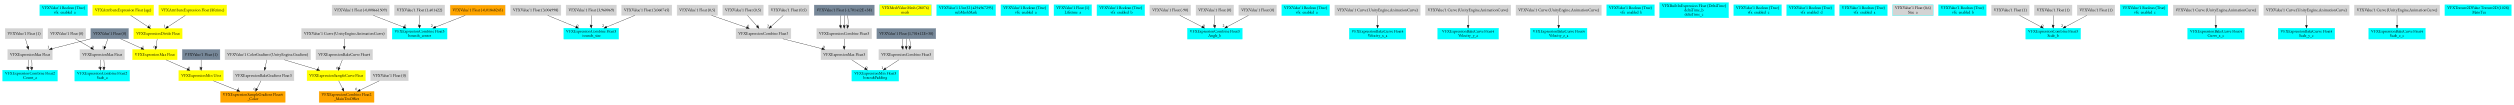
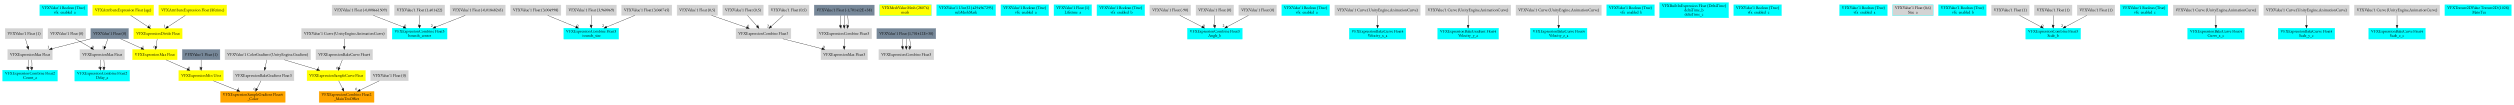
  digraph {
    fontname="EB Garamond"
    node [color=lightgray fontname="EB Garamond" shape=box style=filled]
    edge [fontname="EB Garamond" headlabel=0]
    n1 [color=cyan label="VFXValue`1 Boolean (True)\n_vfx_enabled_a"]
    n2 [color=cyan label="VFXExpressionCombine Float2\nCount_a"]
    n3 [label="VFXExpressionMax Float"]
    n4 [label="VFXValue`1 Float (1)"]
    n5 [color=lightslategray label="VFXValue`1 Float (0)"]
    n6 [label="VFXExpressionMax Float"]
    n7 [color=yellow label="VFXExpressionMax Float"]
-   n8 [color=cyan label="VFXExpressionCombine Float2\nScale_a"]
+   n8 [color=cyan label="VFXExpressionCombine Float2\nDelay_a"]
    n9 [color=yellow label="VFXExpressionMin Uint"]
    n10 [label="VFXValue`1 Float (0)"]
    n11 [color=cyan label="VFXExpressionCombine Float3\nbounds_center"]
    n12 [label="VFXValue`1 Float (-0,008661509)"]
    n13 [label="VFXValue`1 Float (1,401422)"]
-   n14 [label="VFXValue`1 Float (-0,01848245)" fillcolor=orange]
+   n14 [label="VFXValue`1 Float (-0,01848245)"]
    n15 [color=cyan label="VFXExpressionCombine Float3\nbounds_size"]
    n16 [label="VFXValue`1 Float (3,004998)"]
    n17 [label="VFXValue`1 Float (3,960069)"]
    n18 [label="VFXValue`1 Float (3,060745)"]
-   n19 [color=cyan label="VFXExpressionMin Float3\nboundsPadding"]
    n20 [label="VFXExpressionMax Float3"]
    n21 [label="VFXExpressionCombine Float3"]
    n22 [label="VFXValue`1 Float (0,5)"]
    n23 [label="VFXValue`1 Float (0,5)"]
    n24 [label="VFXValue`1 Float (0,5)"]
    n25 [label="VFXExpressionCombine Float3"]
    n26 [color=lightslategray label="VFXValue`1 Float (-1,701412E+38)"]
    n27 [label="VFXExpressionCombine Float3"]
    n28 [color=lightslategray label="VFXValue`1 Float (1,701412E+38)"]
    n29 [color=cyan fillcolor=yellow label="VFXMeshValue Mesh (28076)\nmesh"]
    n30 [color=cyan label="VFXValue`1 Uint32 (4294967295)\nsubMeshMask"]
    n31 [color=cyan label="VFXValue`1 Boolean (True)\n_vfx_enabled_a"]
    n32 [color=cyan label="VFXValue`1 Float (1)\nLifetime_a"]
    n33 [color=cyan label="VFXValue`1 Boolean (True)\n_vfx_enabled_b"]
    n34 [color=cyan label="VFXExpressionCombine Float3\nAngle_b"]
    n35 [label="VFXValue`1 Float (-90)"]
    n36 [label="VFXValue`1 Float (0)"]
    n37 [label="VFXValue`1 Float (0)"]
    n38 [color=cyan label="VFXValue`1 Boolean (True)\n_vfx_enabled_a"]
    n39 [color=cyan label="VFXExpressionBakeCurve Float4\nVelocity_x_a"]
    n40 [label="VFXValue`1 Curve (UnityEngine.AnimationCurve)"]
-   n41 [color=cyan label="VFXExpressionBakeCurve Float4\nVelocity_y_a"]
+   n41 [color=cyan label="VFXExpressionBakeGradient Float4\nVelocity_y_a"]
    n42 [label="VFXValue`1 Curve (UnityEngine.AnimationCurve)"]
    n43 [color=cyan label="VFXExpressionBakeCurve Float4\nVelocity_z_a"]
    n44 [label="VFXValue`1 Curve (UnityEngine.AnimationCurve)"]
    n45 [color=cyan label="VFXValue`1 Boolean (True)\n_vfx_enabled_b"]
    n46 [color=cyan label="VFXBuiltInExpression Float (DeltaTime)\ndeltaTime_b\ndeltaTime_c"]
    n47 [color=cyan label="VFXValue`1 Boolean (True)\n_vfx_enabled_c"]
-   n48 [color=cyan label="VFXValue`1 Boolean (True)\n_vfx_enabled_d"]
    n49 [color=cyan label="VFXValue`1 Boolean (True)\n_vfx_enabled_a"]
    n50 [color=cyan fillcolor=lightgray label="VFXValue`1 Float (0,6)\nSize_a"]
    n51 [color=cyan label="VFXValue`1 Boolean (True)\n_vfx_enabled_b"]
    n52 [color=cyan label="VFXExpressionCombine Float3\nScale_b"]
    n53 [label="VFXValue`1 Float (1)"]
    n54 [label="VFXValue`1 Float (1)"]
    n55 [label="VFXValue`1 Float (1)"]
    n56 [color=cyan label="VFXValue`1 Boolean (True)\n_vfx_enabled_c"]
    n57 [color=cyan label="VFXExpressionBakeCurve Float4\nCurve_x_c"]
    n58 [label="VFXValue`1 Curve (UnityEngine.AnimationCurve)"]
    n59 [color=cyan label="VFXExpressionBakeCurve Float4\nScale_y_c"]
    n60 [label="VFXValue`1 Curve (UnityEngine.AnimationCurve)"]
    n61 [color=cyan label="VFXExpressionBakeCurve Float4\nScale_z_c"]
    n62 [label="VFXValue`1 Curve (UnityEngine.AnimationCurve)"]
    n63 [color=orange label="VFXExpressionSampleGradient Float4\n_Color"]
    n64 [label="VFXExpressionBakeGradient Float3"]
    n65 [label="VFXValue`1 ColorGradient (UnityEngine.Gradient)"]
    n66 [color=yellow label="VFXExpressionSampleCurve Float"]
    n67 [color=yellow label="VFXExpressionDivide Float"]
    n68 [color=orange label="VFXExpressionCombine Float2\n_MainTexOffset"]
    n69 [color=yellow label="VFXAttributeExpression Float (age)"]
    n70 [color=yellow label="VFXAttributeExpression Float (lifetime)"]
    n71 [color=lightslategray label="VFXValue`1 Float (1)"]
    n72 [color=cyan label="VFXTexture2DValue Texture2D (1028)\n_MainTex"]
    n73 [label="VFXValue`1 Float (0)"]
    n74 [label="VFXExpressionBakeCurve Float4"]
    n75 [label="VFXValue`1 Curve (UnityEngine.AnimationCurve)"]
    n3 -> n2
    n3 -> n2 [headlabel=1]
    n4 -> n3
    n5 -> n3 [headlabel=1]
    n5 -> n6 [headlabel=1]
    n5 -> n7 [headlabel=1]
    n6 -> n8
    n6 -> n8 [headlabel=1]
    n7 -> n9
    n9 -> n63 [headlabel=1]
    n10 -> n6
    n12 -> n11
    n13 -> n11 [headlabel=1]
    n14 -> n11 [headlabel=2]
    n16 -> n15
    n17 -> n15 [headlabel=1]
    n18 -> n15 [headlabel=2]
-   n20 -> n19
    n21 -> n20
    n22 -> n21
    n23 -> n21 [headlabel=1]
    n24 -> n21 [headlabel=2]
    n25 -> n20 [headlabel=1]
    n26 -> n25
    n26 -> n25 [headlabel=1]
    n26 -> n25 [headlabel=2]
-   n27 -> n19 [headlabel=1]
    n28 -> n27
    n28 -> n27 [headlabel=1]
    n28 -> n27 [headlabel=2]
    n35 -> n34
    n36 -> n34 [headlabel=1]
    n37 -> n34 [headlabel=2]
    n40 -> n39 [headlabel=""]
    n42 -> n41 [headlabel=""]
    n44 -> n43 [headlabel=""]
    n53 -> n52
    n54 -> n52 [headlabel=1]
    n55 -> n52 [headlabel=2]
    n58 -> n57 [headlabel=""]
    n60 -> n59 [headlabel=""]
    n62 -> n61 [headlabel=""]
    n64 -> n63
    n65 -> n64 [headlabel=""]
    n65 -> n66 [headlabel=1]
    n66 -> n68 [headlabel=1]
    n67 -> n7
    n69 -> n67
    n70 -> n67 [headlabel=1]
    n71 -> n9 [headlabel=1]
    n73 -> n68
    n74 -> n66
    n75 -> n74 [headlabel=""]
  }
